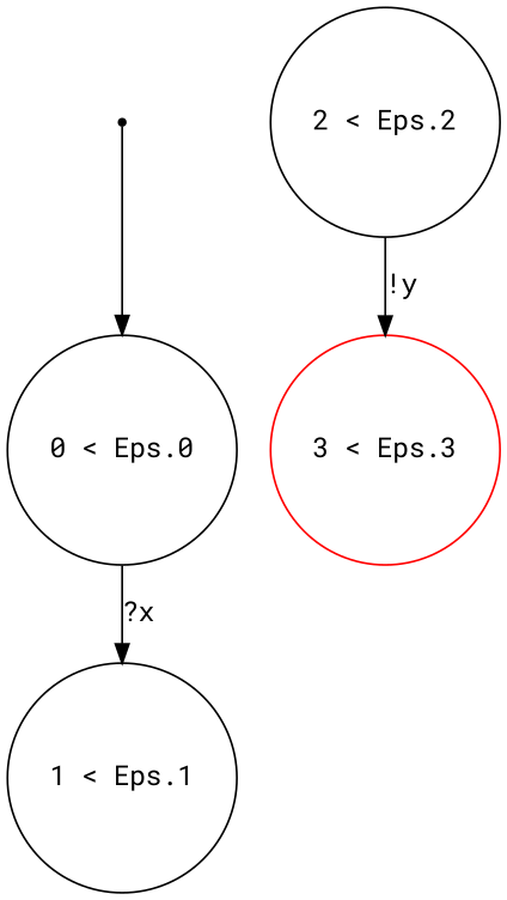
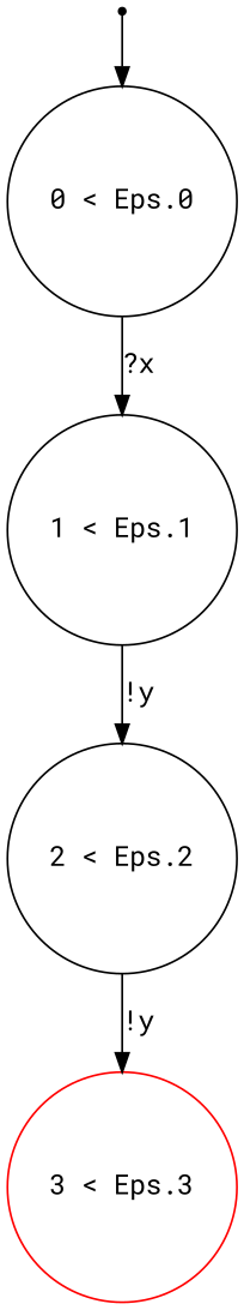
  digraph {
    fontname="Roboto Mono"
    node [fontname="Roboto Mono" shape=circle]
    edge [fontname="Roboto Mono"]
    ENTRY [shape=point]
    n2 [label="0 < Eps.0\n"]
    n3 [label="1 < Eps.1\n"]
    n4 [color=red label="3 < Eps.3\n"]
    n5 [label="2 < Eps.2\n"]
    ENTRY -> n2
    n2 -> n3 [label="?x"]
+   n3 -> n5 [label="!y"]
    n5 -> n4 [label="!y"]
  }
